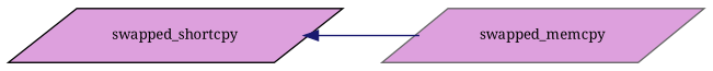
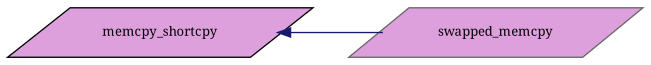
  digraph {
    rankdir=LR
    fontname="Noto Serif"
    node [fillcolor=plum fontname="Noto Serif" fontsize=10 shape=parallelogram style=filled]
-   n1 [color=black fontcolor=black height=0.2 label=swapped_shortcpy width=0.4]
+   n1 [color=black fontcolor=black height=0.2 label=memcpy_shortcpy width=0.4]
    n2 [color=gray40 height=0.2 label=swapped_memcpy width=0.4]
    n1 -> n2 [color=midnightblue dir=back fontname="Noto Serif" fontsize=10 labelfontname=FreeSans labelfontsize=10 style=solid]
  }
